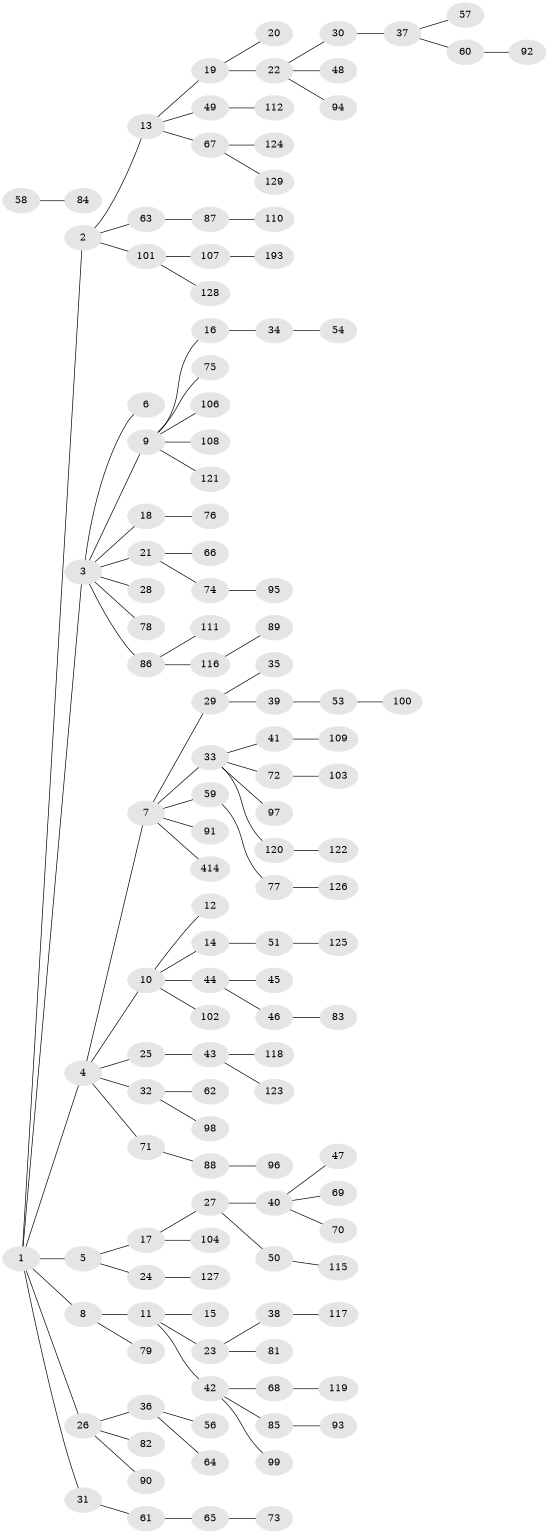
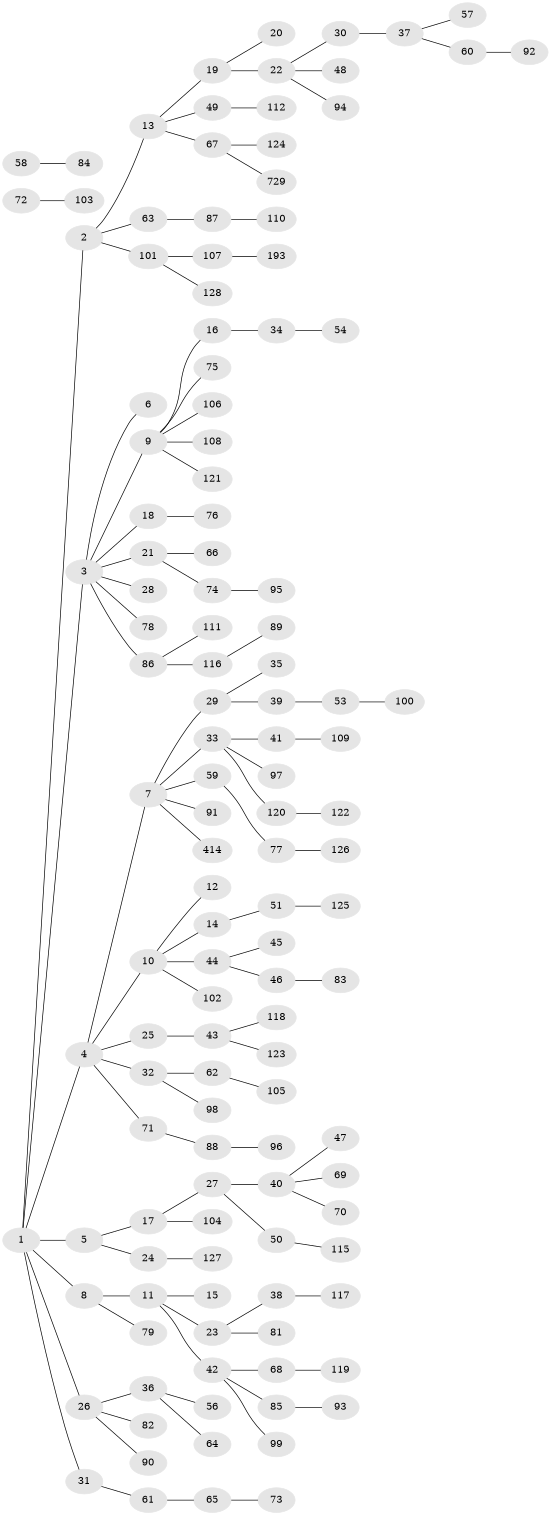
  graph {
    rankdir=LR
    node [color=gray90 style=filled]
    1
    2
    3
    4
    5
    8
    26
    31
    13
    63
    101
    6
    9
    18
    21
    28
    78
    86
    7
    10
    25
    32
    71
    17
    24
    11
    79
    36
    82
    90
    61
    19
    49
    67
    87
    107
    128
    16
    75
    106
    108
    121
    76
    66
    74
    111
    116
    29
    33
    59
    91
    n52 [label=414]
    12
    14
    44
    102
    43
    62
    98
    88
    27
    104
    127
    35
    39
    41
    72
    97
    120
    77
    15
    23
    42
    34
    51
    45
    46
    38
    81
    68
    85
    99
    20
    22
    112
    124
-   129
+   129 [label=729]
    125
    54
    40
    50
    30
    48
    94
    95
    37
    117
    118
    123
    56
    64
    47
    69
    70
    115
    53
    57
    60
    65
+   105
    109
    103
    122
    92
    100
    119
    93
    83
    58
    84
    126
    73
    110
    96
    89
    n126 [label=193]
    1 -- 2
    1 -- 3
    1 -- 4
    1 -- 5
    1 -- 8
    1 -- 26
    1 -- 31
    2 -- 13
    2 -- 63
    2 -- 101
    3 -- 6
    3 -- 9
    3 -- 18
    3 -- 21
    3 -- 28
    3 -- 78
    3 -- 86
    4 -- 7
    4 -- 10
    4 -- 25
    4 -- 32
    4 -- 71
    5 -- 17
    5 -- 24
    8 -- 11
    8 -- 79
    26 -- 36
    26 -- 82
    26 -- 90
    31 -- 61
    13 -- 19
    13 -- 49
    13 -- 67
    63 -- 87
    101 -- 107
    101 -- 128
    9 -- 16
    9 -- 75
    9 -- 106
    9 -- 108
    9 -- 121
    18 -- 76
    21 -- 66
    21 -- 74
    86 -- 111
    86 -- 116
    7 -- 29
    7 -- 33
    7 -- 59
    7 -- 91
    7 -- n52
    10 -- 12
    10 -- 14
    10 -- 44
    10 -- 102
    25 -- 43
    32 -- 62
    32 -- 98
    71 -- 88
    17 -- 27
    17 -- 104
    24 -- 127
    11 -- 15
    11 -- 23
    11 -- 42
    36 -- 56
    36 -- 64
    61 -- 65
    19 -- 20
    19 -- 22
    49 -- 112
    67 -- 124
    67 -- 129
    87 -- 110
    107 -- n126
    16 -- 34
    74 -- 95
    116 -- 89
    29 -- 35
    29 -- 39
    33 -- 41
-   33 -- 72
    33 -- 97
    33 -- 120
    59 -- 77
    14 -- 51
    44 -- 45
    44 -- 46
    43 -- 118
    43 -- 123
+   62 -- 105
    88 -- 96
    27 -- 40
    27 -- 50
    39 -- 53
    41 -- 109
    72 -- 103
    120 -- 122
    77 -- 126
    23 -- 38
    23 -- 81
    42 -- 68
    42 -- 85
    42 -- 99
    34 -- 54
    51 -- 125
    46 -- 83
    38 -- 117
    68 -- 119
    85 -- 93
    22 -- 30
    22 -- 48
    22 -- 94
    40 -- 47
    40 -- 69
    40 -- 70
    50 -- 115
    30 -- 37
    37 -- 57
    37 -- 60
    53 -- 100
    60 -- 92
    65 -- 73
    58 -- 84
  }
